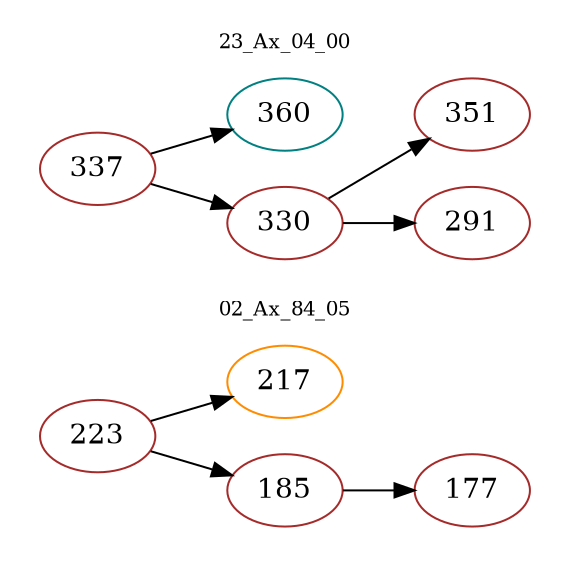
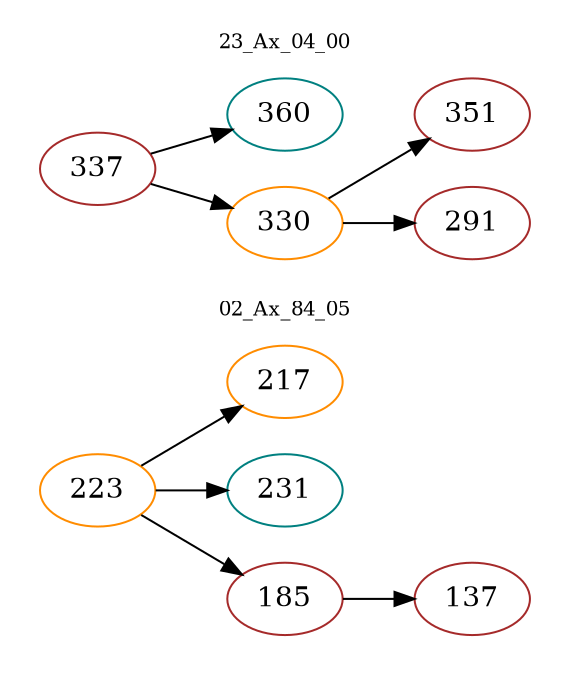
  digraph {
    rankdir=LR
    node [color=brown]
    edge [color=black]
-   n1 [label=223]
+   n1 [color=darkorange label=223]
    n2 [label=185]
+   n3 [color=teal label=231]
    n4 [color=darkorange label=217]
-   n5 [label=177]
-   n6 [label=330]
+   n5 [label=137]
+   n6 [color=darkorange label=330]
    n7 [label=291]
    n8 [label=337]
    n9 [label=351]
    n10 [color=teal label=360]
    subgraph cluster_1 {
      color=white
      fontsize=10
      label="02_Ax_84_05"
      n1
      n2
+     n3
      n4
      n5
    }
    subgraph cluster_2 {
      color=white
      fontsize=10
      label="23_Ax_04_00"
      n6
      n7
      n8
      n9
      n10
    }
    n1 -> n2
+   n1 -> n3
    n1 -> n4
    n2 -> n5
    n6 -> n7
    n6 -> n9
    n8 -> n6
    n8 -> n10
  }
